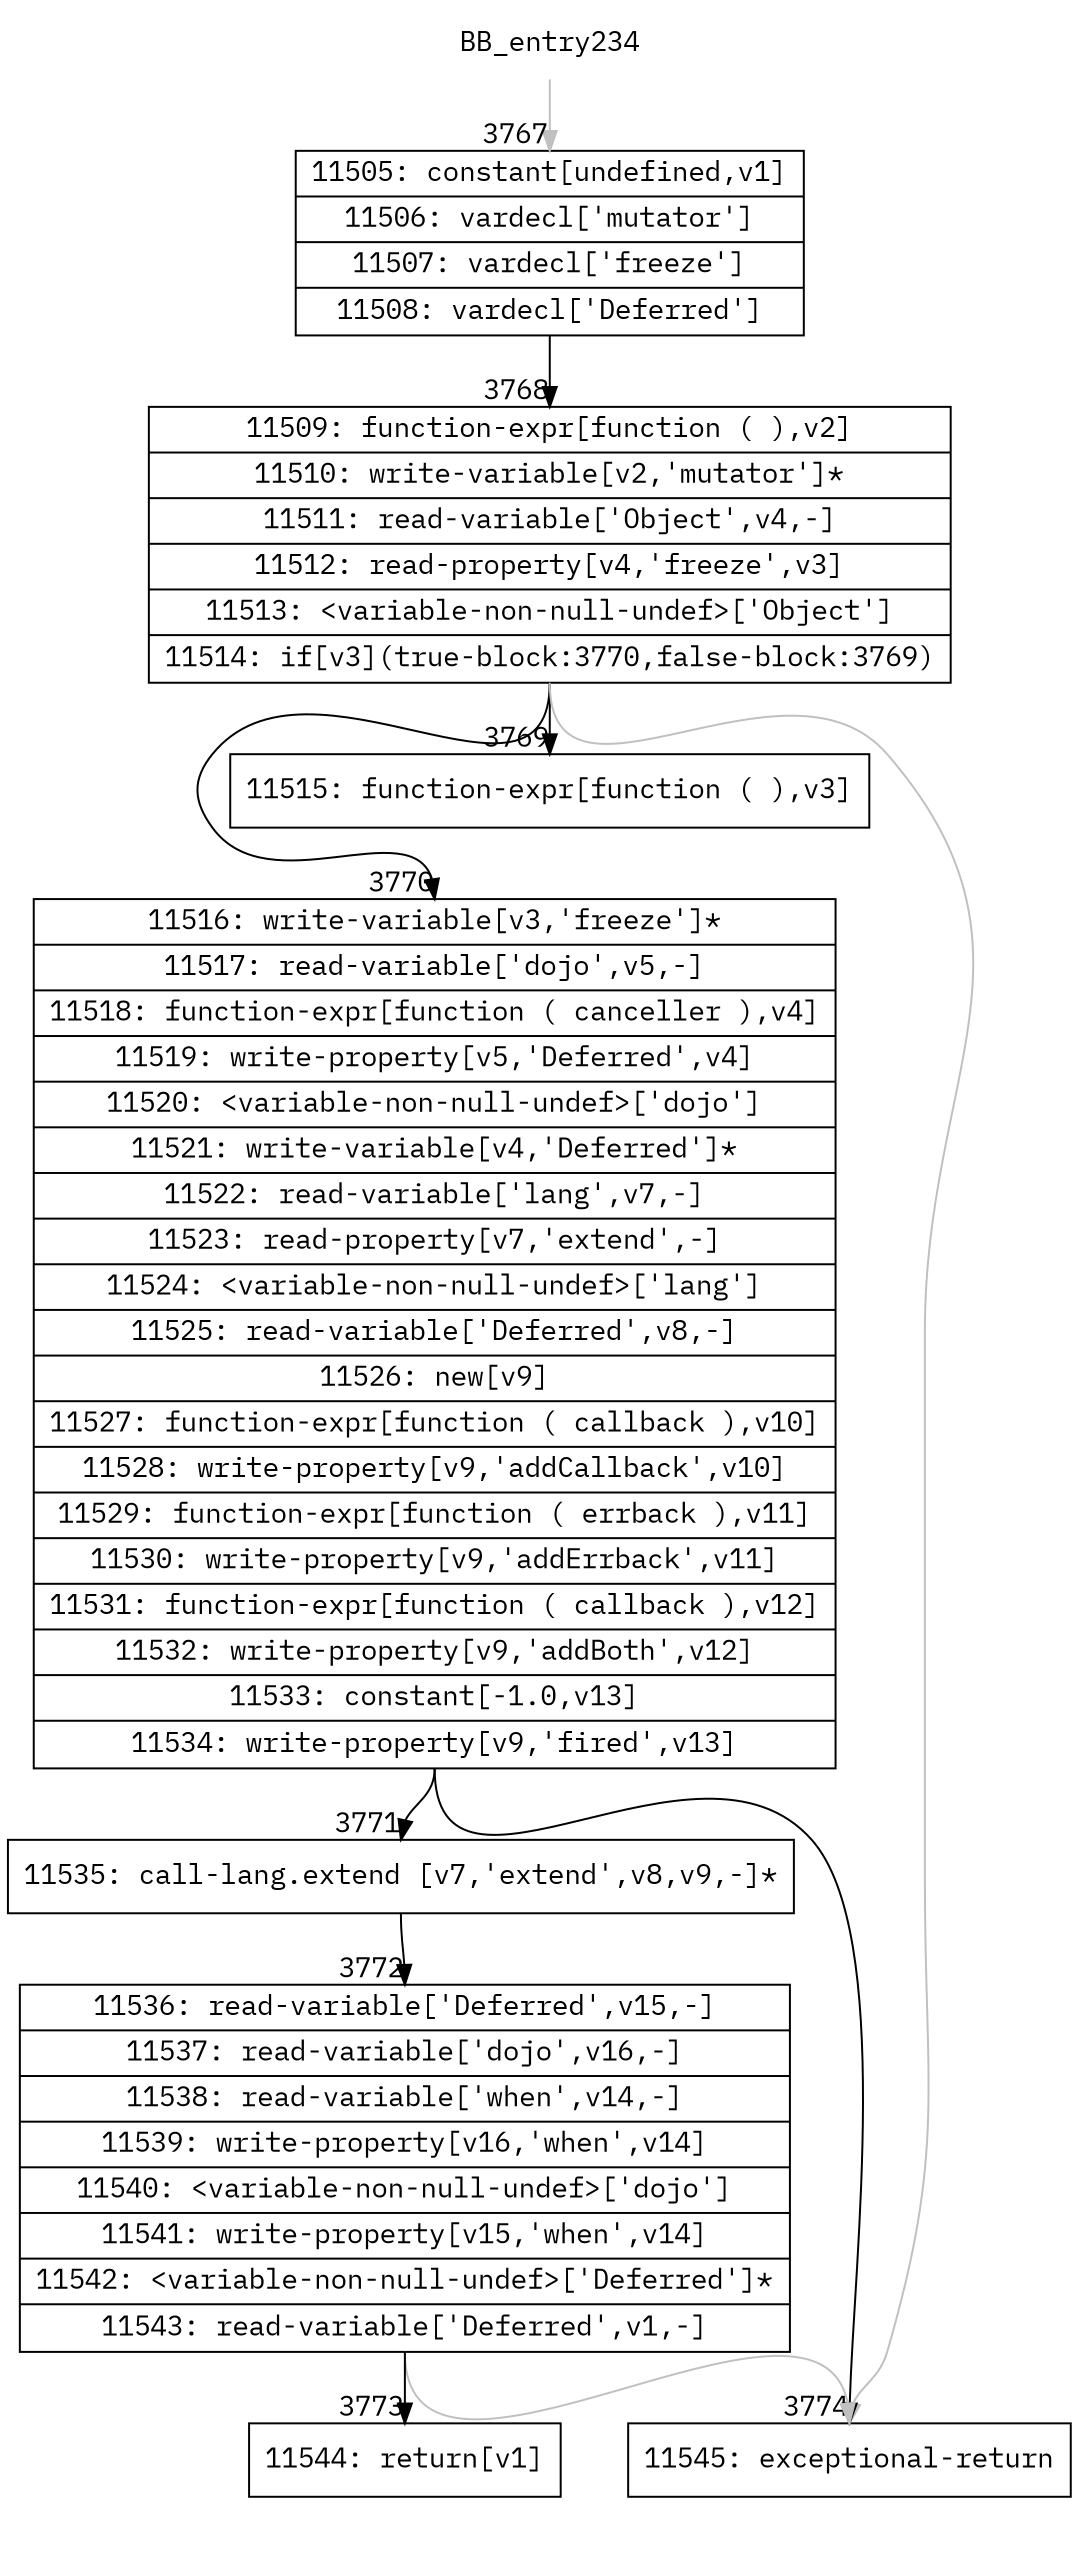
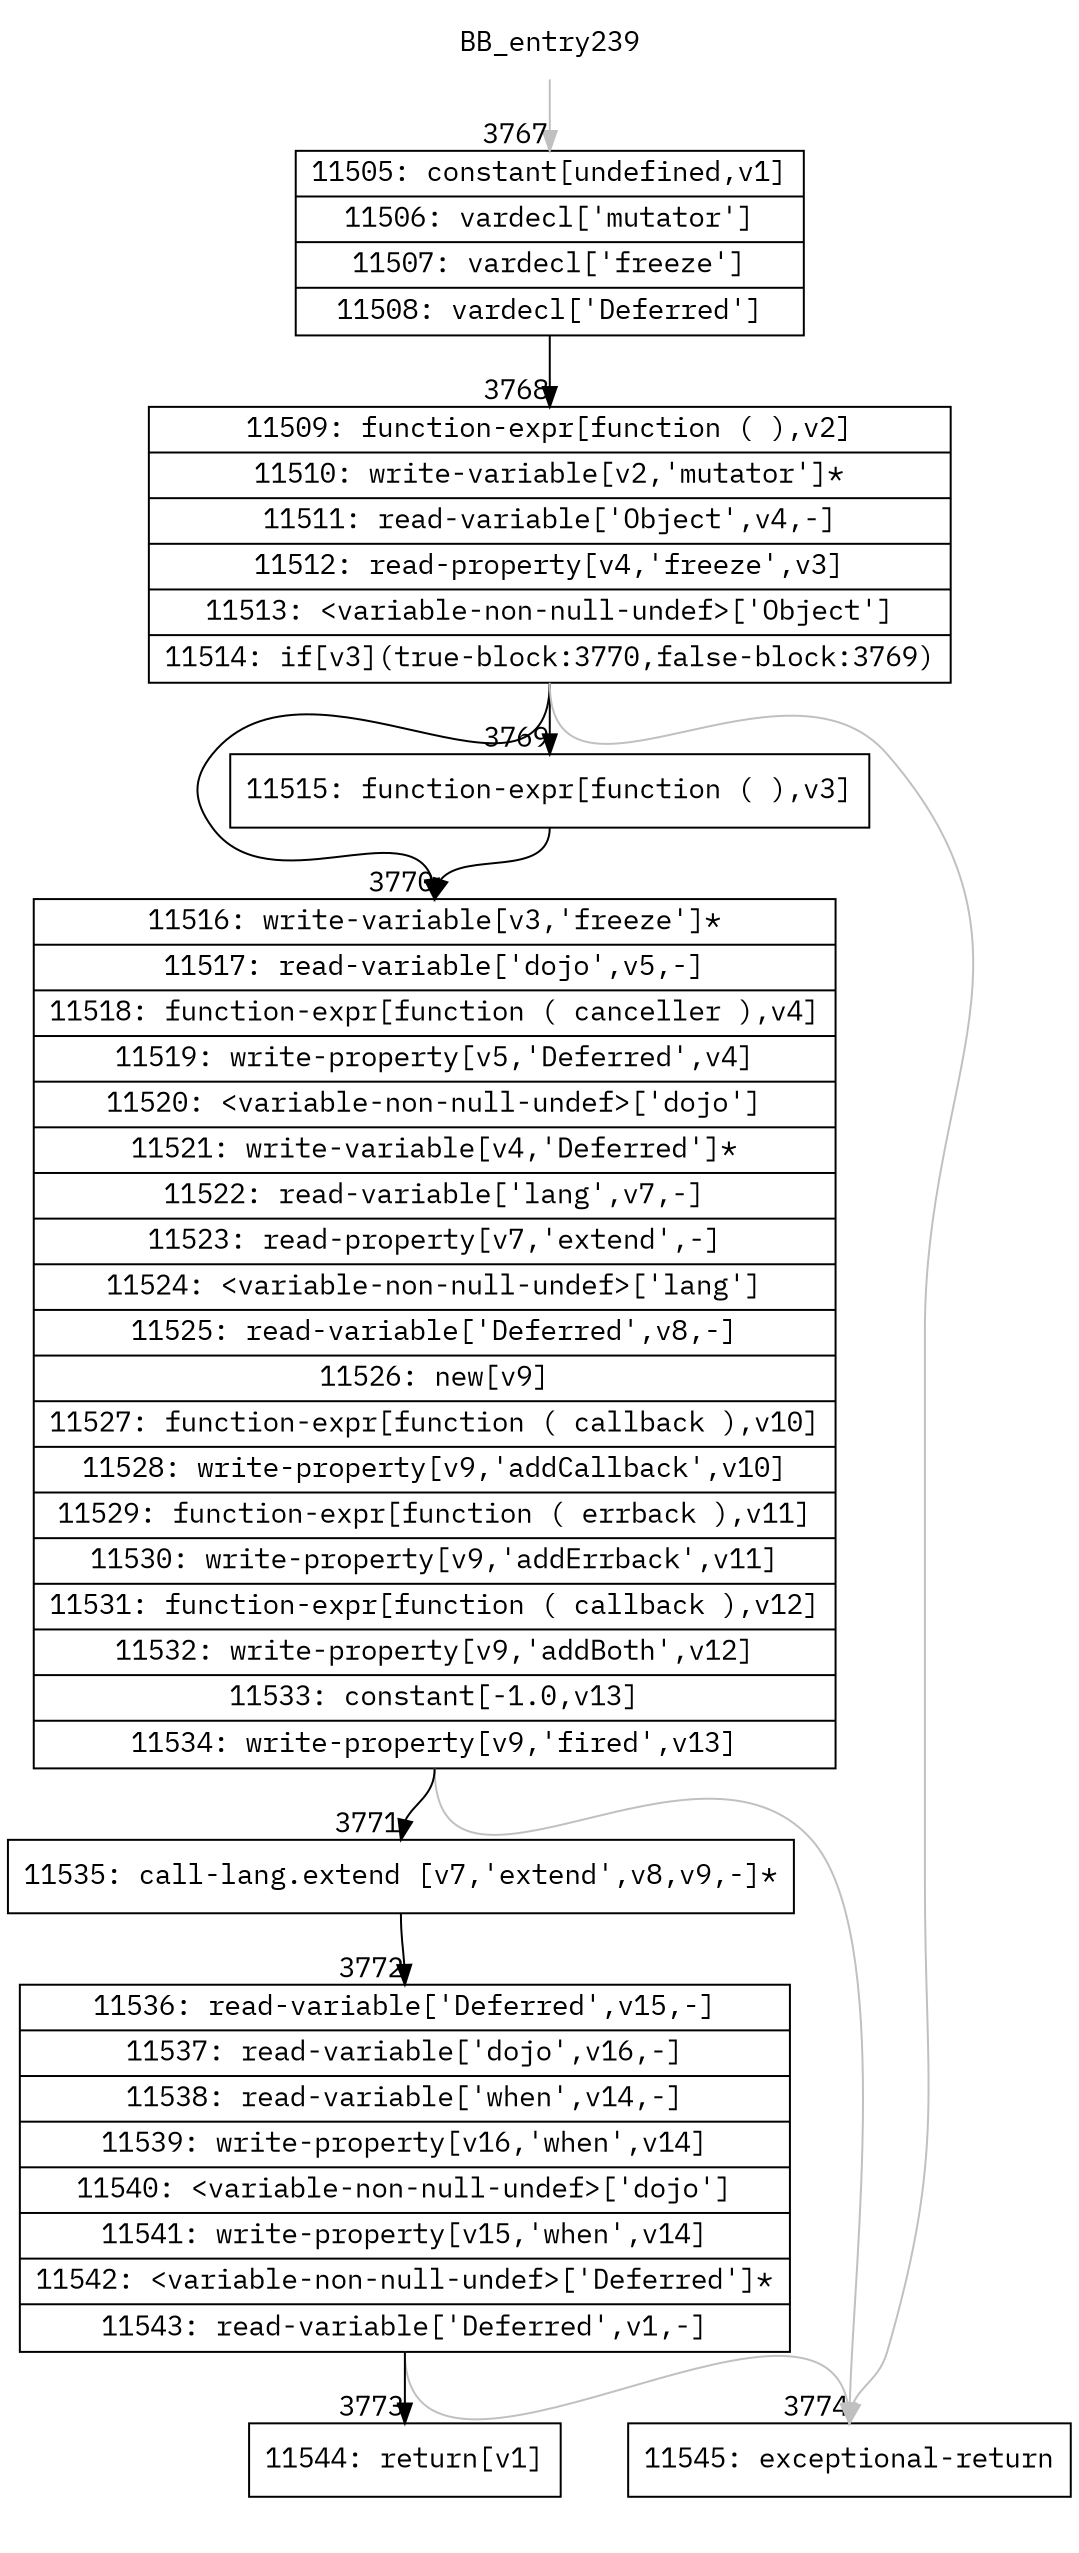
  digraph {
    fontname="IBM Plex Mono"
    rankdir=TD
    node [fontname="IBM Plex Mono" shape=record]
    edge [fontname="IBM Plex Mono" headport=n tailport=s]
-   BB_entry234 [shape=none]
+   BB_entry234 [shape=none label=BB_entry239]
    n2 [label="{11505: constant[undefined,v1]|11506: vardecl['mutator']|11507: vardecl['freeze']|11508: vardecl['Deferred']}"]
    n3 [label="{11509: function-expr[function ( ),v2]|11510: write-variable[v2,'mutator']*|11511: read-variable['Object',v4,-]|11512: read-property[v4,'freeze',v3]|11513: \<variable-non-null-undef\>['Object']|11514: if[v3](true-block:3770,false-block:3769)}"]
    n4 [label="{11516: write-variable[v3,'freeze']*|11517: read-variable['dojo',v5,-]|11518: function-expr[function ( canceller ),v4]|11519: write-property[v5,'Deferred',v4]|11520: \<variable-non-null-undef\>['dojo']|11521: write-variable[v4,'Deferred']*|11522: read-variable['lang',v7,-]|11523: read-property[v7,'extend',-]|11524: \<variable-non-null-undef\>['lang']|11525: read-variable['Deferred',v8,-]|11526: new[v9]|11527: function-expr[function ( callback ),v10]|11528: write-property[v9,'addCallback',v10]|11529: function-expr[function ( errback ),v11]|11530: write-property[v9,'addErrback',v11]|11531: function-expr[function ( callback ),v12]|11532: write-property[v9,'addBoth',v12]|11533: constant[-1.0,v13]|11534: write-property[v9,'fired',v13]}"]
    n5 [label="{11515: function-expr[function ( ),v3]}"]
    n6 [label="{11545: exceptional-return}"]
    n7 [label="{11535: call-lang.extend [v7,'extend',v8,v9,-]*}"]
    n8 [label="{11536: read-variable['Deferred',v15,-]|11537: read-variable['dojo',v16,-]|11538: read-variable['when',v14,-]|11539: write-property[v16,'when',v14]|11540: \<variable-non-null-undef\>['dojo']|11541: write-property[v15,'when',v14]|11542: \<variable-non-null-undef\>['Deferred']*|11543: read-variable['Deferred',v1,-]}"]
    n9 [label="{11544: return[v1]}"]
    BB_entry234 -> n2 [color=gray headlabel="    3767"]
    n2 -> n3 [headlabel="      3768"]
    n3 -> n4 [headlabel="      3770"]
    n3 -> n5 [headlabel="      3769"]
    n3 -> n6 [color=gray headlabel="      3774"]
-   n4 -> n6 [color=black]
+   n4 -> n6 [color=gray]
    n4 -> n7 [headlabel="      3771"]
+   n5 -> n4
    n7 -> n8 [headlabel="      3772"]
    n8 -> n6 [color=gray]
    n8 -> n9 [headlabel="      3773"]
  }
